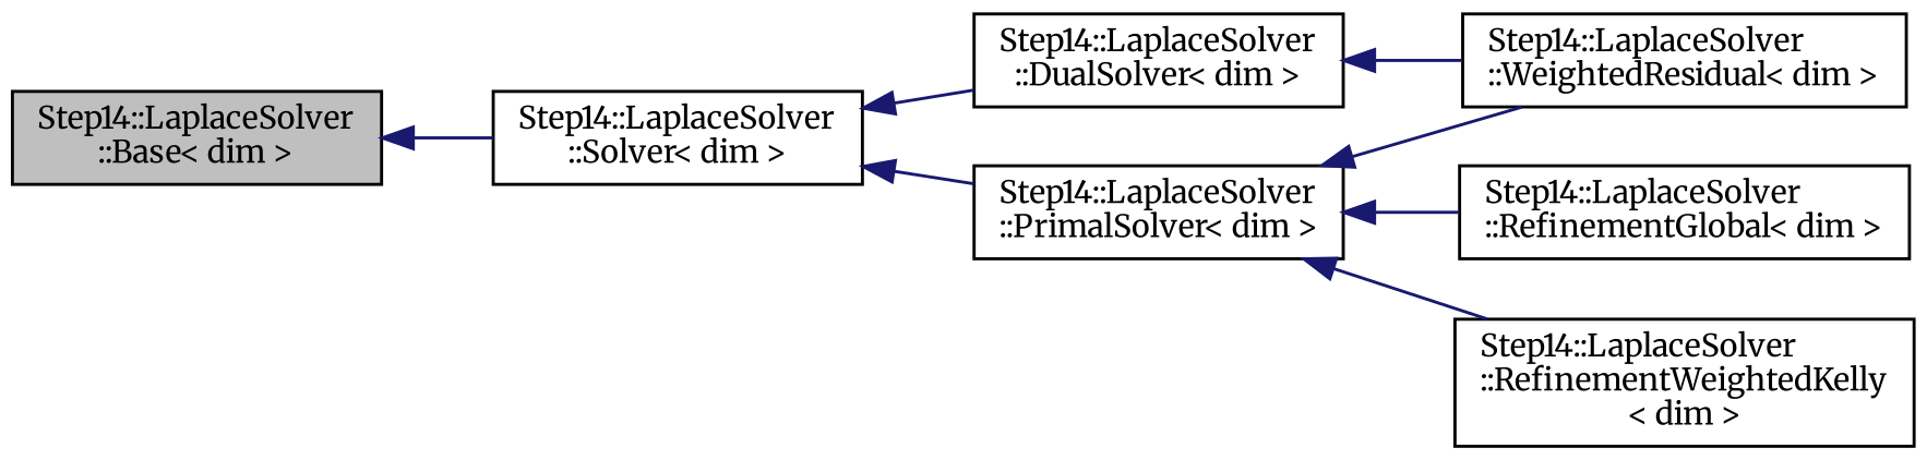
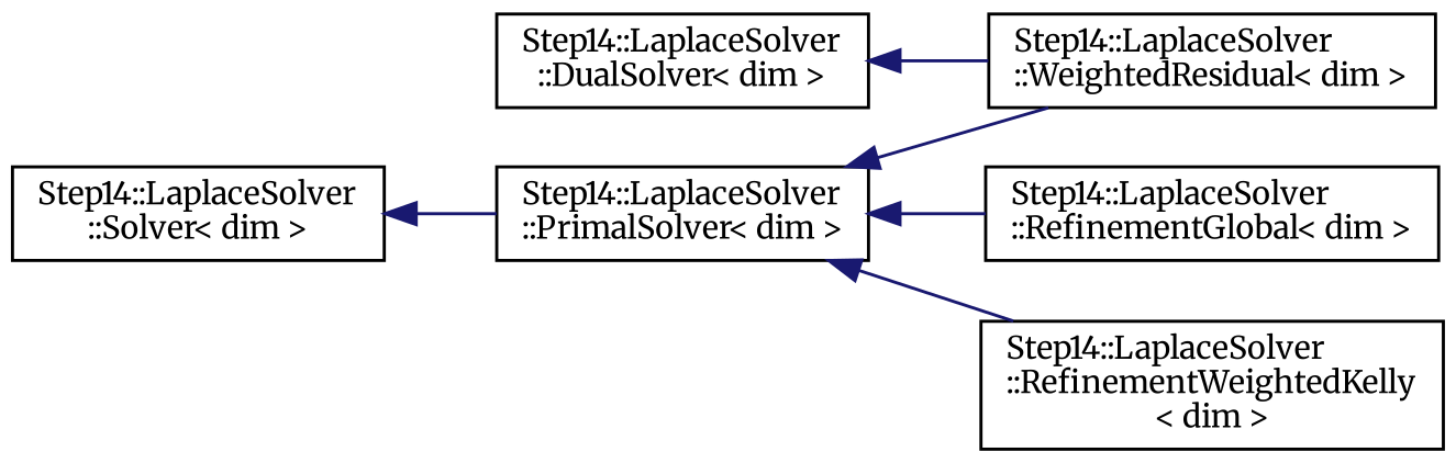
  digraph {
    fontname=Merriweather
    rankdir=LR
    node [color=black fillcolor=white fontname=Merriweather fontsize=10 shape=record style=filled]
    edge [color=midnightblue dir=back fontname=Merriweather fontsize=10 labelfontname=Helvetica labelfontsize=10 style=solid]
-   n1 [fillcolor=grey75 fontcolor=black height=0.2 label="Step14::LaplaceSolver\l::Base\< dim \>" width=0.4]
    n2 [height=0.2 label="Step14::LaplaceSolver\l::Solver\< dim \>" width=0.4]
    n3 [height=0.2 label="Step14::LaplaceSolver\l::DualSolver\< dim \>" width=0.4]
    n4 [height=0.2 label="Step14::LaplaceSolver\l::PrimalSolver\< dim \>" width=0.4]
    n5 [height=0.2 label="Step14::LaplaceSolver\l::WeightedResidual\< dim \>" width=0.4]
    n6 [height=0.2 label="Step14::LaplaceSolver\l::RefinementGlobal\< dim \>" width=0.4]
    n7 [height=0.2 label="Step14::LaplaceSolver\l::RefinementWeightedKelly\l\< dim \>" width=0.4]
-   n1 -> n2
-   n2 -> n3
    n2 -> n4
    n3 -> n5
    n4 -> n5
    n4 -> n6
    n4 -> n7
  }
